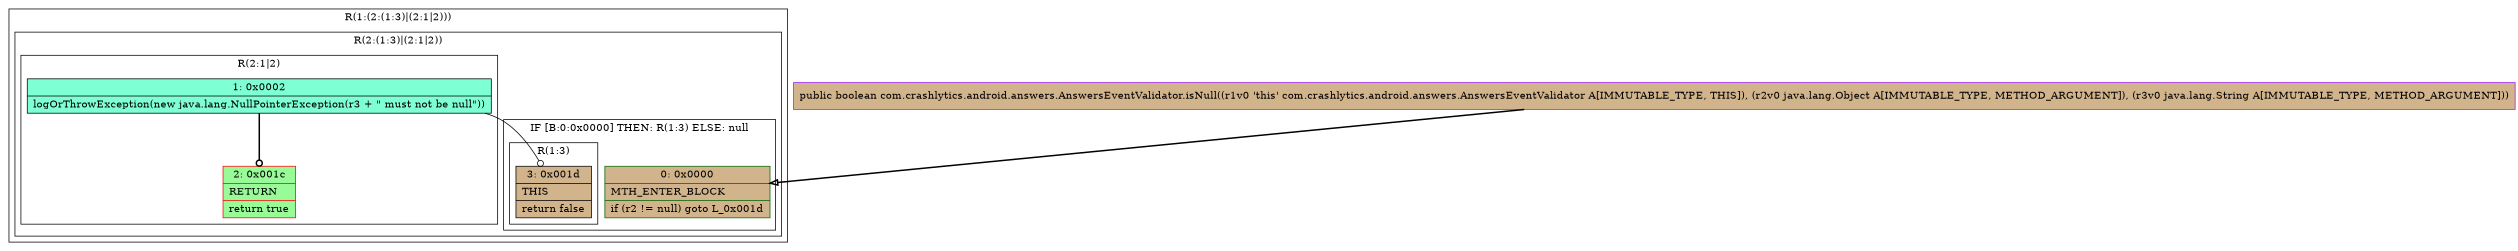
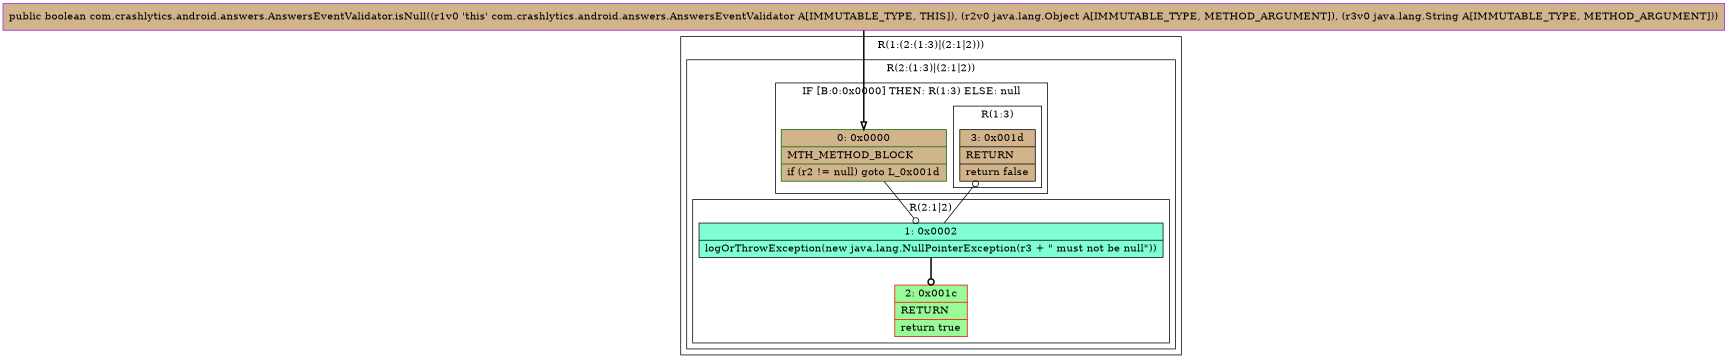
  digraph {
    node [color=black fillcolor=tan shape=record style=filled]
    edge [arrowhead=odot style=solid]
-   n1 [label="{3\:\ 0x001d|THIS\l|return false\l}"]
-   n2 [color=darkgreen label="{0\:\ 0x0000|MTH_ENTER_BLOCK\l|if (r2 != null) goto L_0x001d\l}"]
+   n1 [label="{3\:\ 0x001d|RETURN\l|return false\l}"]
+   n2 [color=darkgreen label="{0\:\ 0x0000|MTH_METHOD_BLOCK\l|if (r2 != null) goto L_0x001d\l}"]
    n3 [fillcolor=aquamarine label="{1\:\ 0x0002|logOrThrowException(new java.lang.NullPointerException(r3 + \" must not be null\"))\l}"]
    n4 [color=red fillcolor=palegreen label="{2\:\ 0x001c|RETURN\l|return true\l}"]
    n5 [color=purple label="{public boolean com.crashlytics.android.answers.AnswersEventValidator.isNull((r1v0 'this' com.crashlytics.android.answers.AnswersEventValidator A[IMMUTABLE_TYPE, THIS]), (r2v0 java.lang.Object A[IMMUTABLE_TYPE, METHOD_ARGUMENT]), (r3v0 java.lang.String A[IMMUTABLE_TYPE, METHOD_ARGUMENT])) }"]
    subgraph cluster_1 {
      label="R(1:(2:(1:3)|(2:1|2)))"
      subgraph cluster_2 {
        label="R(2:(1:3)|(2:1|2))"
        subgraph cluster_3 {
          label="IF [B:0:0x0000] THEN: R(1:3) ELSE: null"
          n2
          subgraph cluster_4 {
            label="R(1:3)"
            n1
          }
        }
        subgraph cluster_5 {
          label="R(2:1|2)"
          n3
          n4
        }
      }
    }
+   n2 -> n3
    n3 -> n1
    n3 -> n4 [style=bold]
    n5 -> n2 [arrowhead=onormal style=bold]
  }
